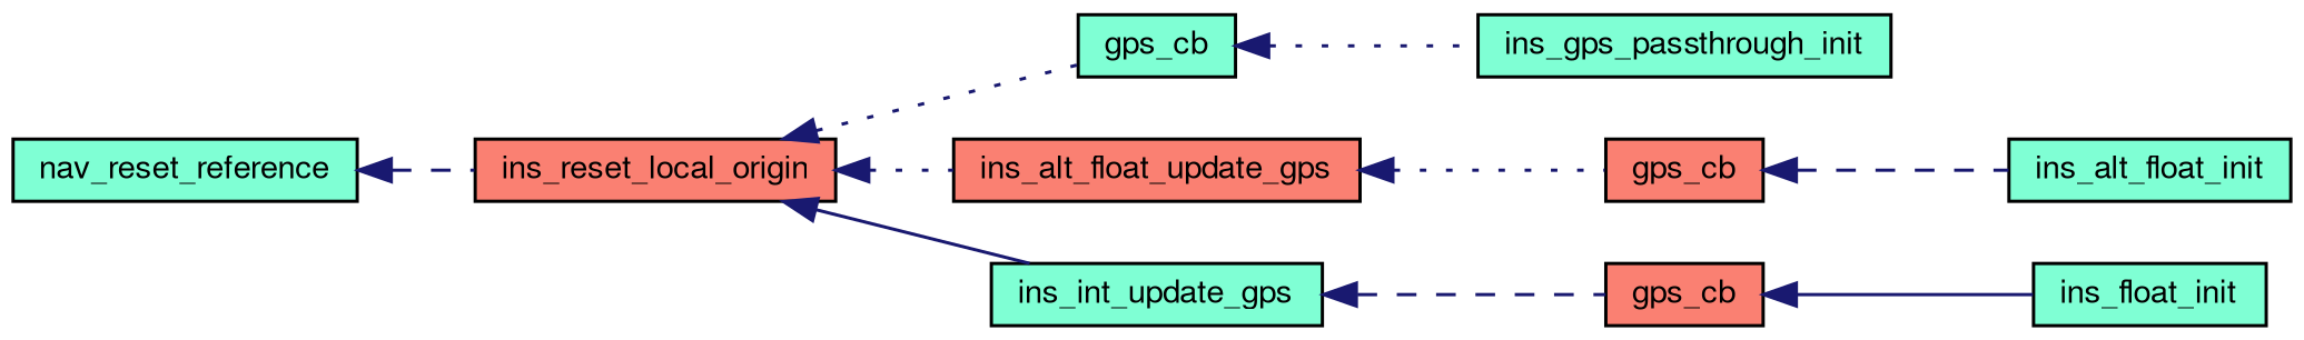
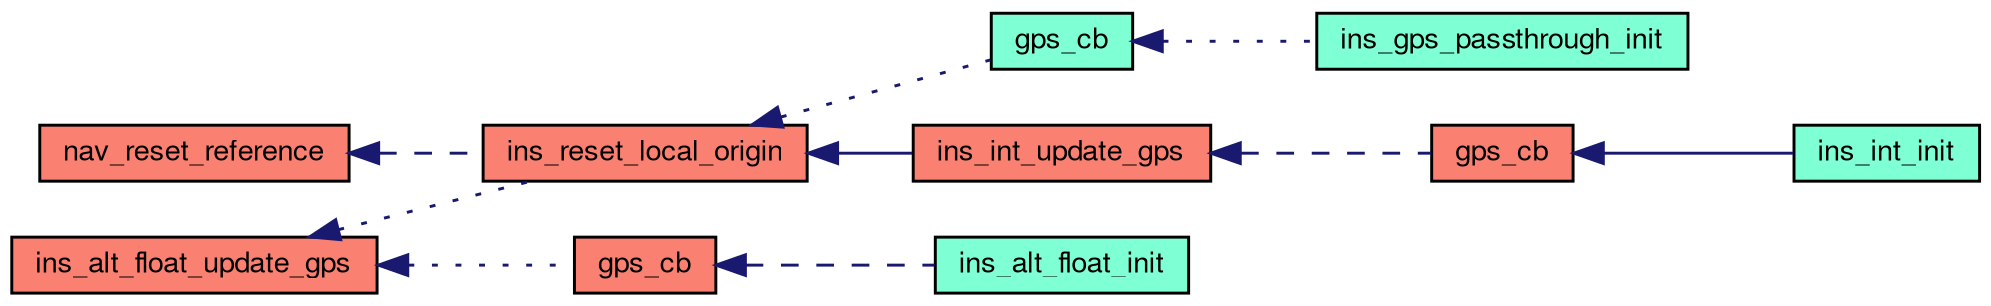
  digraph {
    rankdir=LR
    node [color=black fillcolor=salmon fontname=FreeSans fontsize=10 shape=record style=filled]
    edge [color=midnightblue dir=back fontname=FreeSans fontsize=10 labelfontname=FreeSans labelfontsize=10 style=dotted]
    n1 [fontcolor=black height=0.2 label=ins_reset_local_origin width=0.4]
    n2 [fillcolor=aquamarine height=0.2 label=gps_cb width=0.4]
    n3 [height=0.2 label=ins_alt_float_update_gps width=0.4]
-   n4 [fillcolor=aquamarine height=0.2 label=ins_int_update_gps width=0.4]
+   n4 [height=0.2 label=ins_int_update_gps width=0.4]
    n5 [fillcolor=aquamarine height=0.2 label=ins_gps_passthrough_init width=0.4]
    n6 [height=0.2 label=gps_cb width=0.4]
    n7 [height=0.2 label=gps_cb width=0.4]
-   n8 [fillcolor=aquamarine height=0.2 label=nav_reset_reference width=0.4]
+   n8 [height=0.2 label=nav_reset_reference width=0.4]
    n9 [fillcolor=aquamarine height=0.2 label=ins_alt_float_init width=0.4]
-   n10 [fillcolor=aquamarine height=0.2 label=ins_float_init width=0.4]
+   n10 [fillcolor=aquamarine height=0.2 label=ins_int_init width=0.4]
    n1 -> n2
-   n1 -> n3
+   n3 -> n1
    n1 -> n4 [style=solid]
    n2 -> n5
    n3 -> n6
    n4 -> n7 [style=dashed]
    n6 -> n9 [style=dashed]
    n7 -> n10 [style=solid]
    n8 -> n1 [style=dashed]
  }
